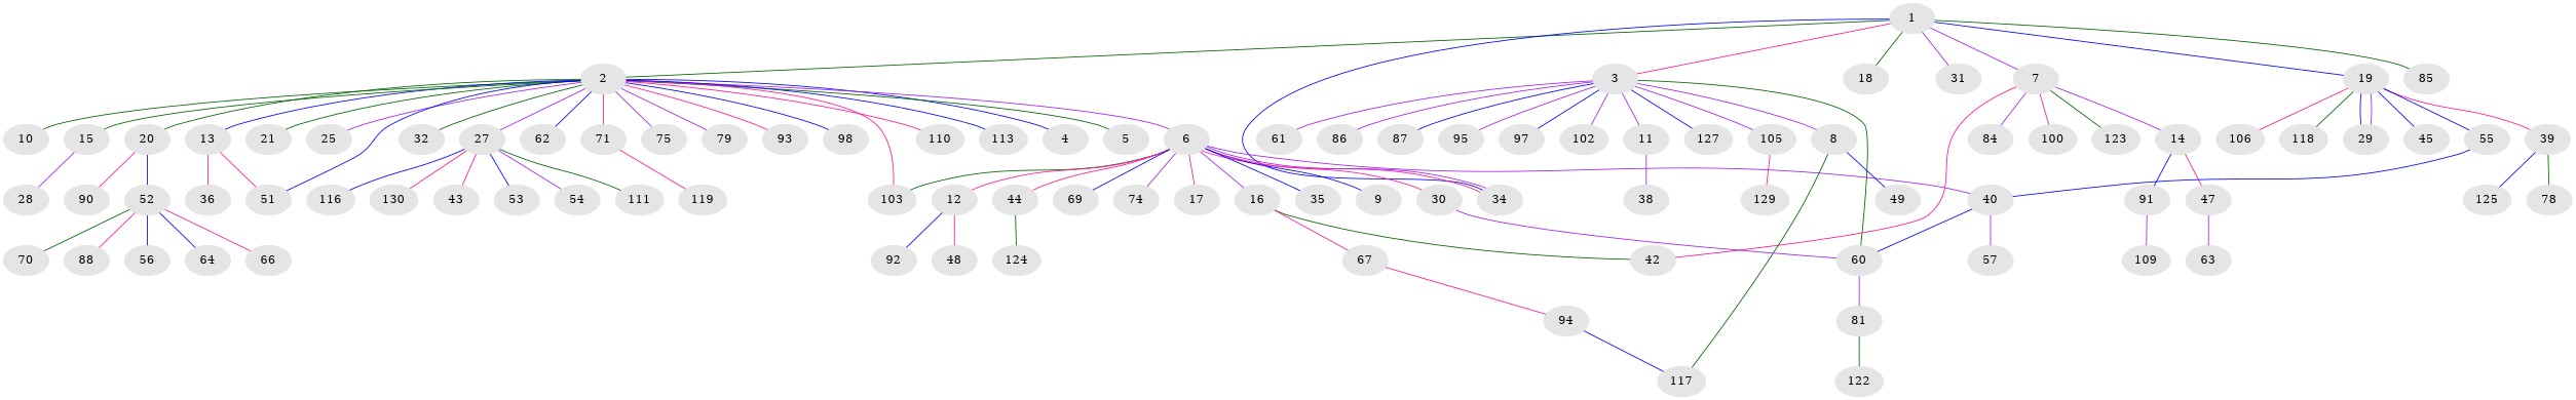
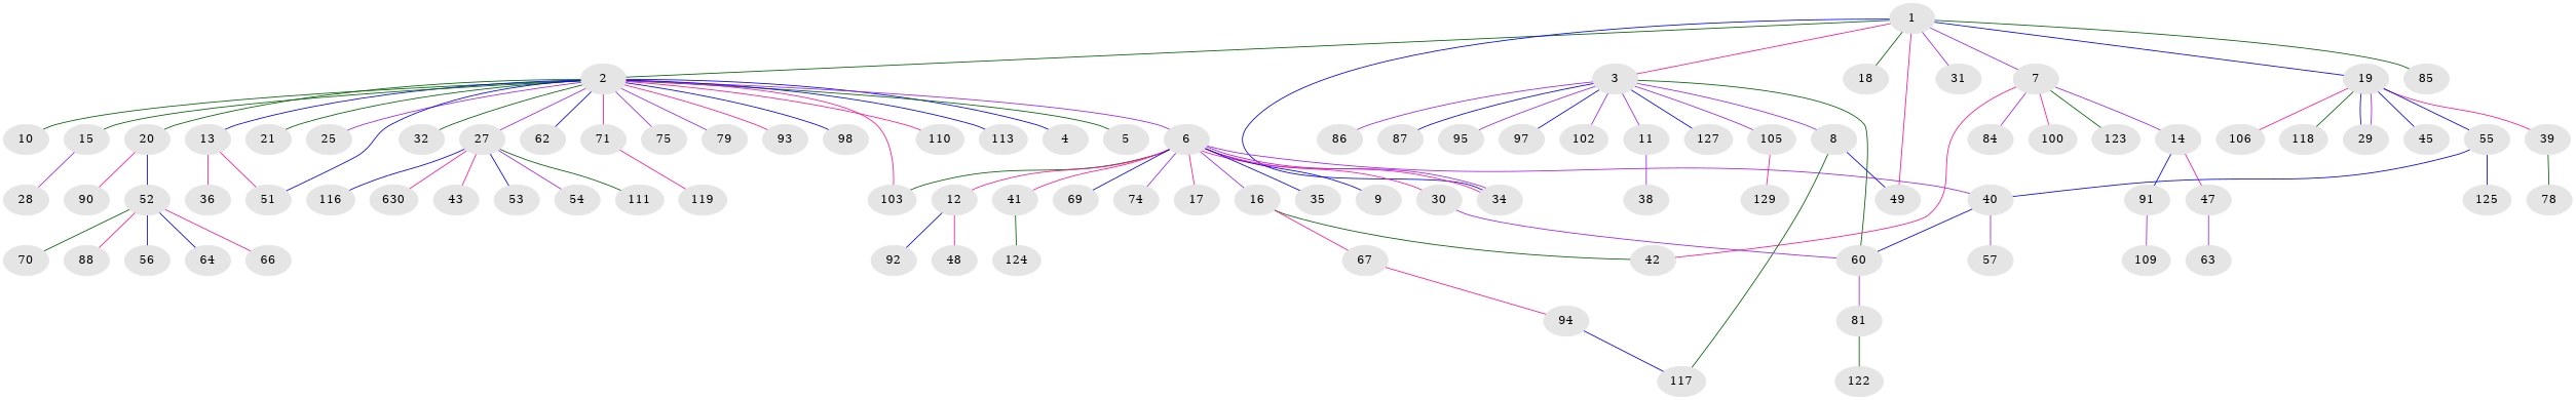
  graph {
    node [color=gray90 style=filled]
    edge [color=purple]
    1 [super="+107"]
    2 [super="+23"]
    3 [super="+24"]
    7 [super="+26"]
    18
    19 [super="+68"]
    31
    34 [super="+96"]
    49 [super="+76"]
    85
    4
    5
    6 [super="+72"]
    10 [super="+83"]
    13
    15 [super="+33"]
    20 [super="+37"]
    21
    25
    27 [super="+58"]
    32
    51 [super="+104"]
    62
    71 [super="+89"]
    75
    79 [super="+99"]
    93
    98
    103 [super="+112"]
    110
    113
    8 [super="+22"]
    11 [super="+121"]
    60
-   61
    86
    87
    95
    97
    102
    105
    127
    14 [super="+59"]
    42 [super="+50"]
    84
    100
    123
    29
    39
    45
    55
    106 [super="+126"]
    118
    9 [super="+46"]
    12 [super="+44"]
    16 [super="+77"]
    17
    30 [super="+101"]
    35 [super="+82"]
    40 [super="+64"]
-   41 [super="+128" label=44]
+   41 [super="+128"]
    69
    74
    36
    28
    52 [super="+108"]
    90
    43
    53
    54
    111
    116
-   130
+   130 [label=630]
    119
    117
    38
    81
    129
    48 [super="+73"]
    92
    67 [super="+80"]
    57
    124
    47 [super="+120"]
    91 [super="+115"]
    63
    109
    94
    78
    125
    56
    n92 [label=64]
    66
    70
    88
    122
    1 -- 2 [color=darkgreen]
    1 -- 3 [color=deeppink]
    1 -- 7
    1 -- 18 [color=darkgreen]
    1 -- 19 [color=blue]
    1 -- 31
    1 -- 34 [color=blue]
+   1 -- 49 [color=deeppink]
    1 -- 85 [color=darkgreen]
    2 -- 4 [color=blue]
    2 -- 5 [color=darkgreen]
    2 -- 6
    2 -- 10 [color=darkgreen]
    2 -- 13 [color=blue]
    2 -- 15 [color=darkgreen]
    2 -- 20 [color=darkgreen]
    2 -- 21 [color=darkgreen]
    2 -- 25
    2 -- 27 [weight=2]
    2 -- 32 [color=darkgreen]
    2 -- 51 [color=blue]
    2 -- 62 [color=blue]
    2 -- 71 [color=deeppink]
    2 -- 75
    2 -- 79
    2 -- 93 [color=deeppink]
    2 -- 98 [color=blue]
    2 -- 103 [color=deeppink]
    2 -- 110 [color=deeppink]
    2 -- 113 [color=blue]
    3 -- 8
    3 -- 11
    3 -- 60 [color=darkgreen]
-   3 -- 61
    3 -- 86
    3 -- 87 [color=blue]
    3 -- 95
    3 -- 97 [color=blue]
    3 -- 102
    3 -- 105
    3 -- 127 [color=blue]
    7 -- 14
    7 -- 42 [color=deeppink]
    7 -- 84
    7 -- 100 [color=deeppink]
    7 -- 123 [color=darkgreen]
    19 -- 29 [color=blue]
    19 -- 29
    19 -- 39 [color=deeppink]
    19 -- 45 [color=blue]
    19 -- 55 [color=blue]
    19 -- 106 [color=deeppink]
    19 -- 118 [color=darkgreen]
    6 -- 34 [color=deeppink]
    6 -- 34
    6 -- 103 [color=darkgreen]
    6 -- 9 [color=blue]
    6 -- 12 [color=deeppink]
    6 -- 16
    6 -- 17 [color=deeppink]
    6 -- 30 [color=deeppink]
    6 -- 35 [color=blue]
    6 -- 40
    6 -- 41 [color=deeppink]
    6 -- 69 [color=blue]
    6 -- 74
    13 -- 51 [color=deeppink]
    13 -- 36 [color=deeppink]
    15 -- 28
    20 -- 52 [color=blue]
    20 -- 90 [color=deeppink]
    27 -- 43 [color=deeppink]
    27 -- 53 [color=blue]
    27 -- 54
    27 -- 111 [color=darkgreen]
    27 -- 116 [color=blue]
    27 -- 130 [color=deeppink]
    71 -- 119 [color=deeppink]
    8 -- 49 [color=blue]
    8 -- 117 [color=darkgreen]
    11 -- 38
    60 -- 81
    105 -- 129 [color=deeppink]
    14 -- 47 [color=deeppink]
    14 -- 91 [color=blue]
    39 -- 78 [color=darkgreen]
    55 -- 40 [color=blue]
-   39 -- 125 [color=blue]
+   55 -- 125 [color=blue]
    12 -- 48 [color=deeppink]
    12 -- 92 [color=blue]
    16 -- 42 [color=darkgreen]
    16 -- 67 [color=deeppink]
    30 -- 60
    40 -- 60 [color=blue]
    40 -- 57
    41 -- 124 [color=darkgreen]
    52 -- 56 [color=blue]
    52 -- n92 [color=blue]
    52 -- 66 [color=deeppink]
    52 -- 70 [color=darkgreen]
    52 -- 88 [color=deeppink]
    81 -- 122 [color=darkgreen]
    67 -- 94 [color=deeppink]
    47 -- 63
    91 -- 109
    94 -- 117 [color=blue]
  }
